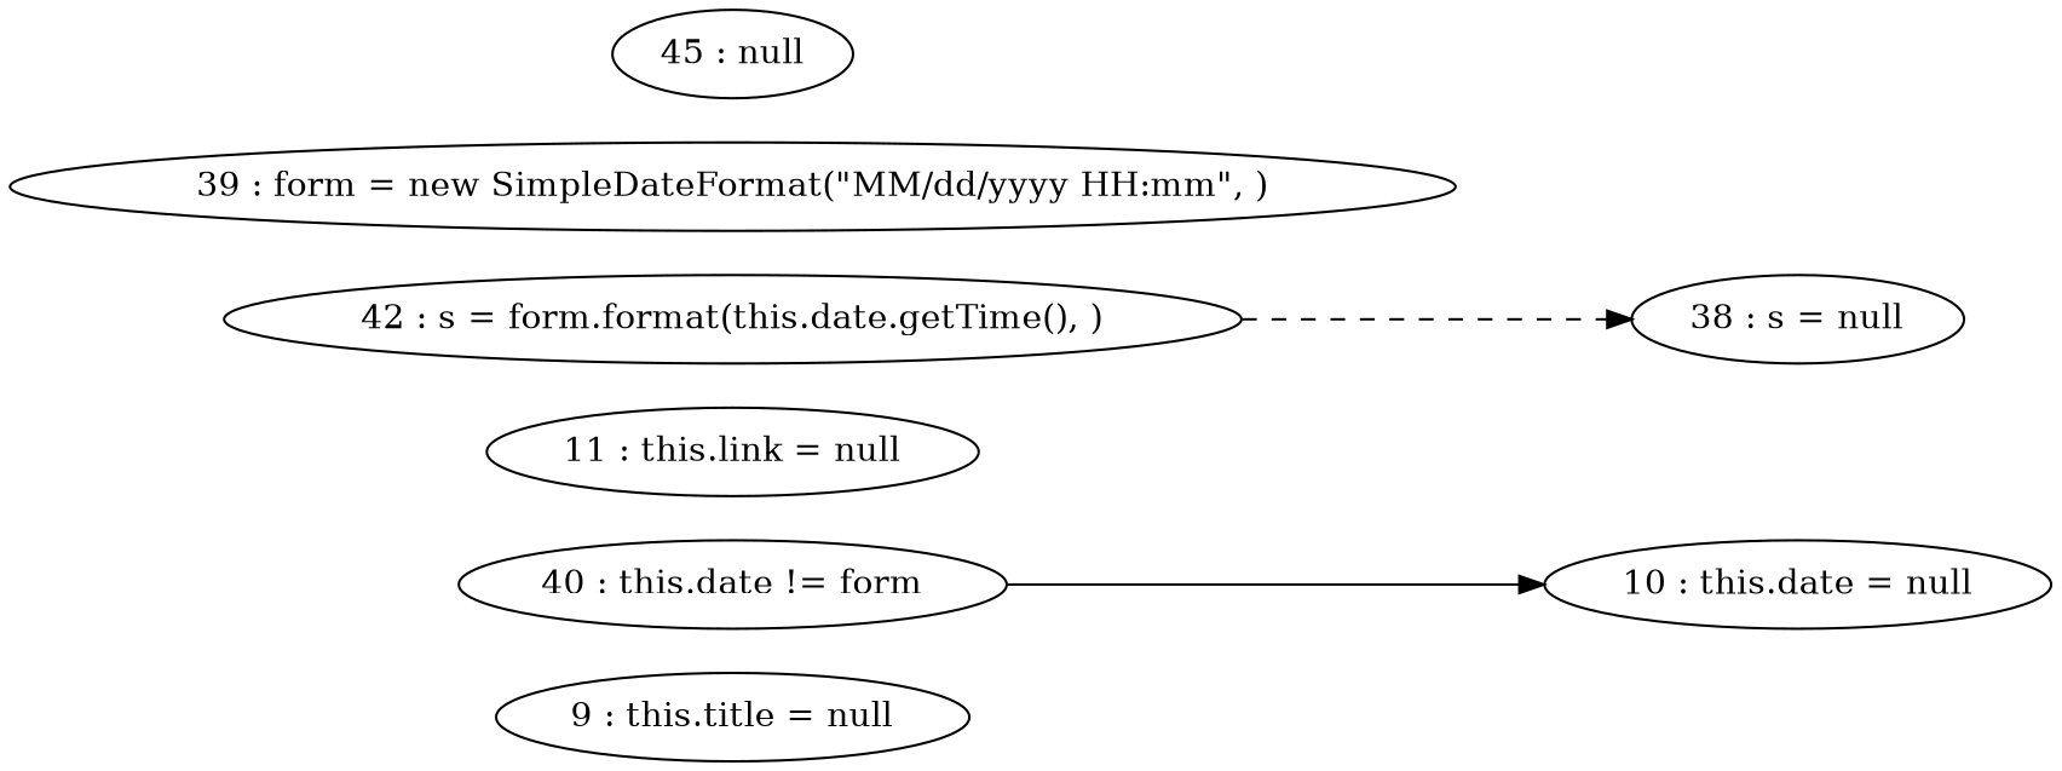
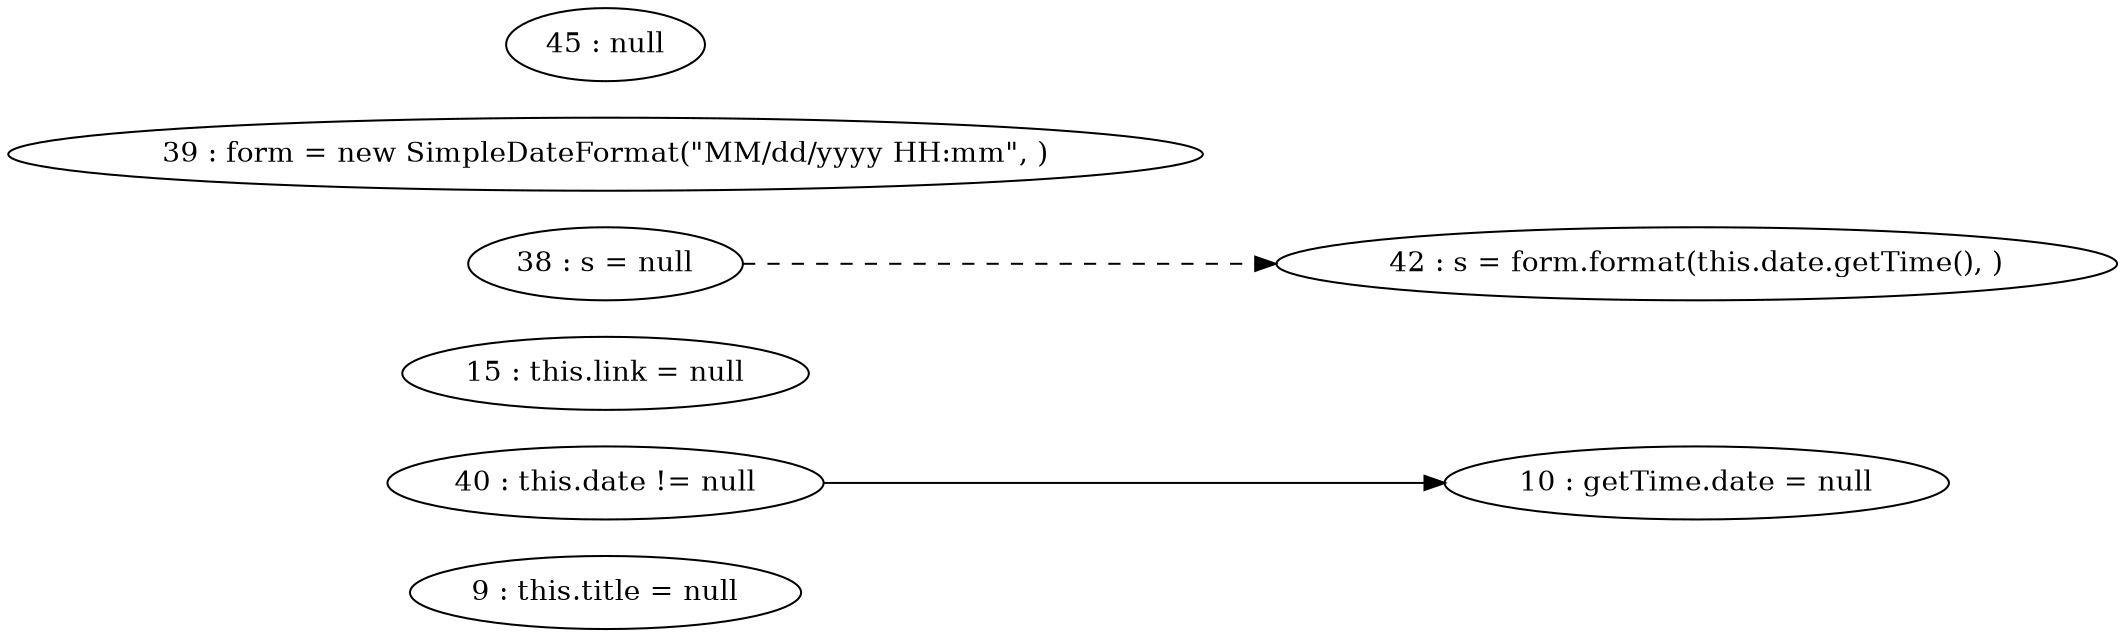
  digraph {
    rankdir=LR
    "9 : this.title = null"
-   "40 : this.date != null" [label="40 : this.date != form"]
-   "10 : this.date = null"
-   "11 : this.link = null"
+   "40 : this.date != null"
+   "10 : this.date = null" [label="10 : getTime.date = null"]
+   "11 : this.link = null" [label="15 : this.link = null"]
    "38 : s = null"
    "42 : s = form.format(this.date.getTime(), )"
    "39 : form = new SimpleDateFormat(\"MM/dd/yyyy HH:mm\", )"
    "45 : null"
    "40 : this.date != null" -> "10 : this.date = null"
-   "42 : s = form.format(this.date.getTime(), )" -> "38 : s = null" [style=dashed]
+   "38 : s = null" -> "42 : s = form.format(this.date.getTime(), )" [style=dashed]
  }
